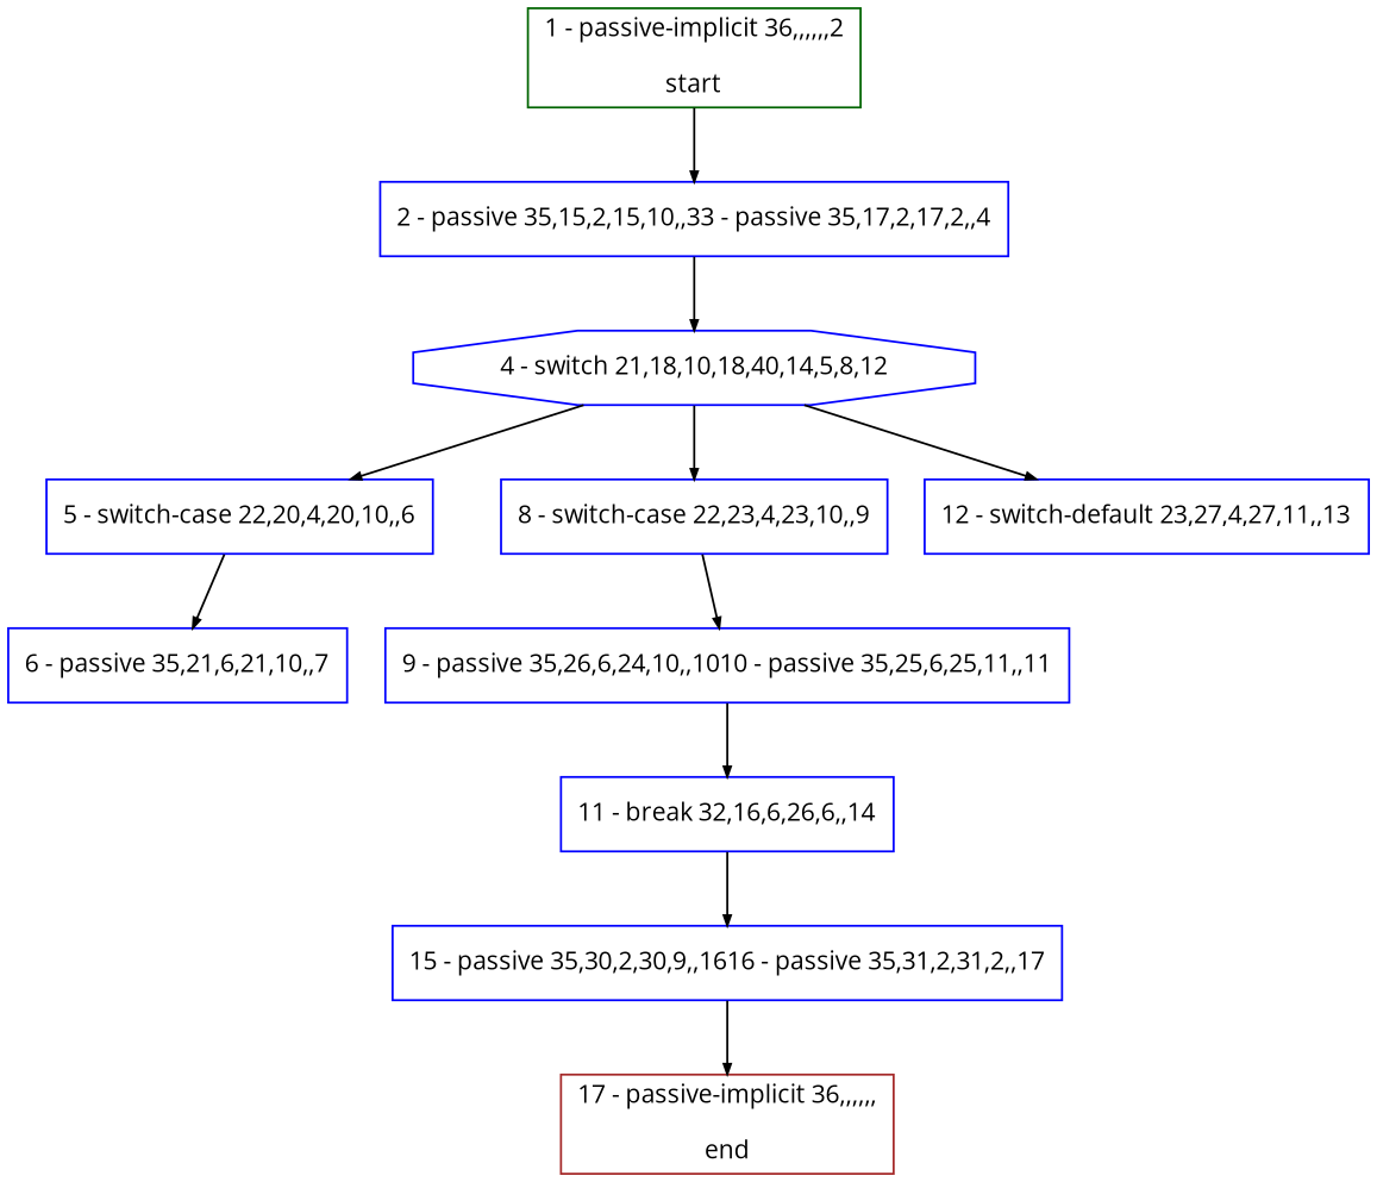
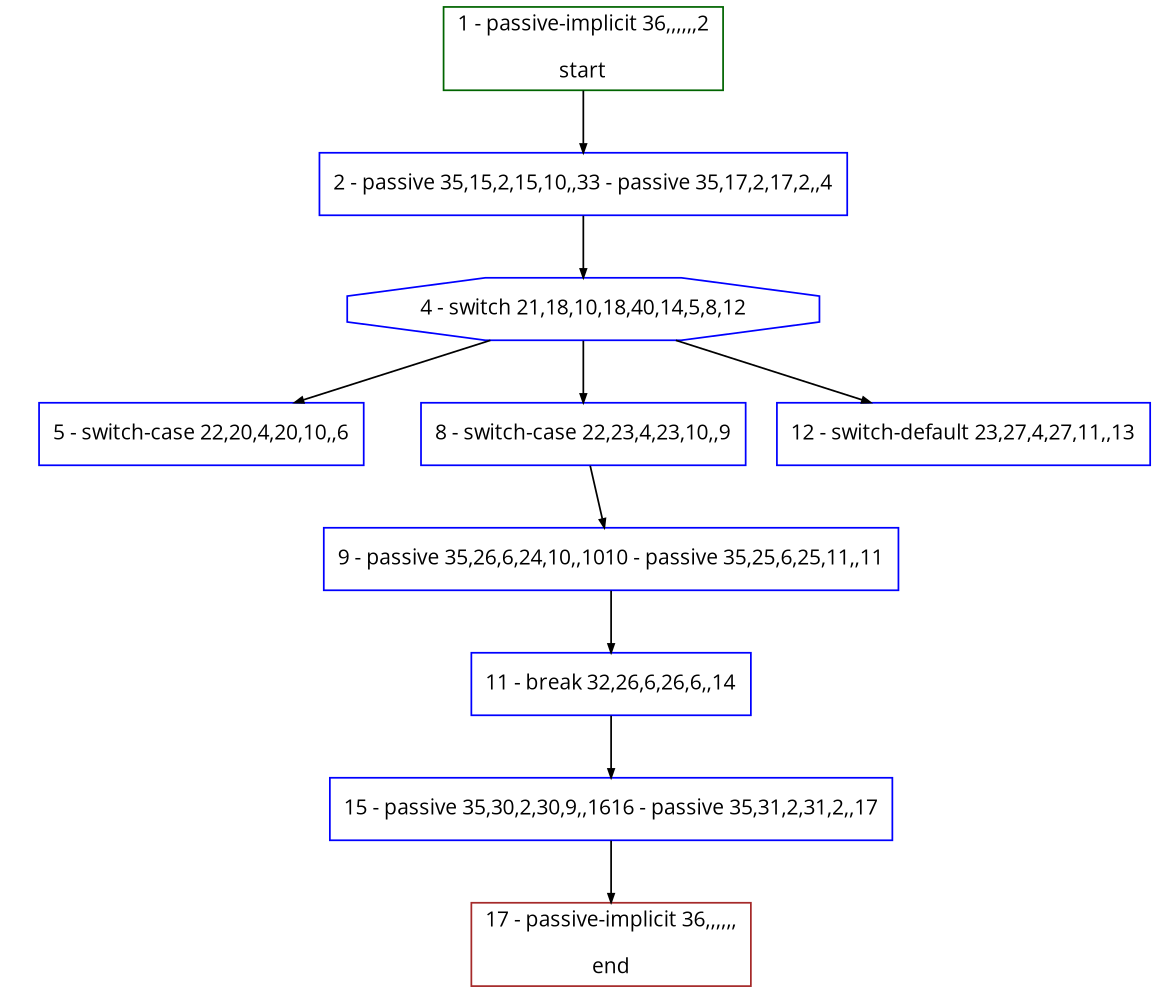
  digraph {
    bgcolor=white
    compound=true
    fillcolor="#FFFFCC"
    fontname="Open Sans"
    fontsize=12
    pack=true
    packmode=clust
    style="rounded,filled"
    node [color="#0000ff" compound=true fillcolor="#ffffff" fixedsize=false fontname="Open Sans" fontsize=12 node_initialized=no shape=box style=filled]
    edge [arrowhead=normal arrowsize=0.5 arrowtail=none color="#000000" compound=true dir=forward fontcolor=black fontname="Open Sans" fontsize=12]
    n1 [label="2 - passive 35,15,2,15,10,,33 - passive 35,17,2,17,2,,4"]
    n2 [label="4 - switch 21,18,10,18,40,14,5,8,12" shape=octagon]
    n3 [label="5 - switch-case 22,20,4,20,10,,6"]
    n4 [label="8 - switch-case 22,23,4,23,10,,9"]
    n5 [label="12 - switch-default 23,27,4,27,11,,13"]
    n6 [color="#006400" label="1 - passive-implicit 36,,,,,,2\n\nstart"]
-   n7 [label="6 - passive 35,21,6,21,10,,7"]
    n8 [label="9 - passive 35,26,6,24,10,,1010 - passive 35,25,6,25,11,,11"]
-   n9 [label="11 - break 32,16,6,26,6,,14"]
+   n9 [label="11 - break 32,26,6,26,6,,14"]
    n10 [label="15 - passive 35,30,2,30,9,,1616 - passive 35,31,2,31,2,,17"]
    n11 [color="#a52a2a" label="17 - passive-implicit 36,,,,,,\n\nend"]
    n1 -> n2
    n2 -> n3
    n2 -> n4
    n2 -> n5
-   n3 -> n7
    n4 -> n8
    n6 -> n1
    n8 -> n9
    n9 -> n10
    n10 -> n11
  }
